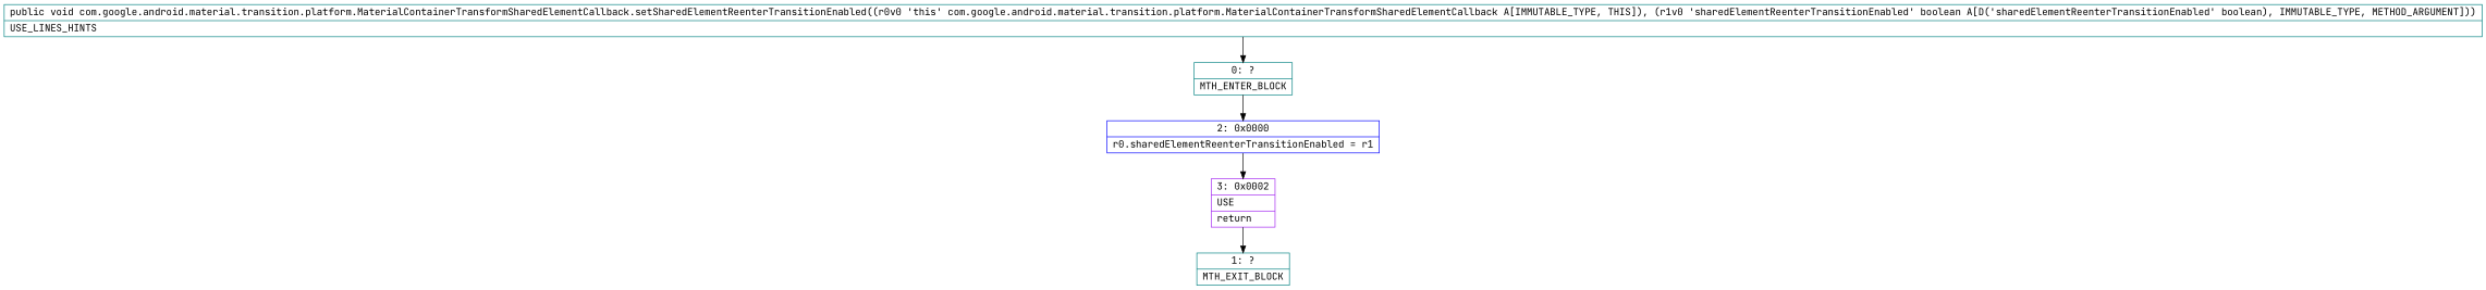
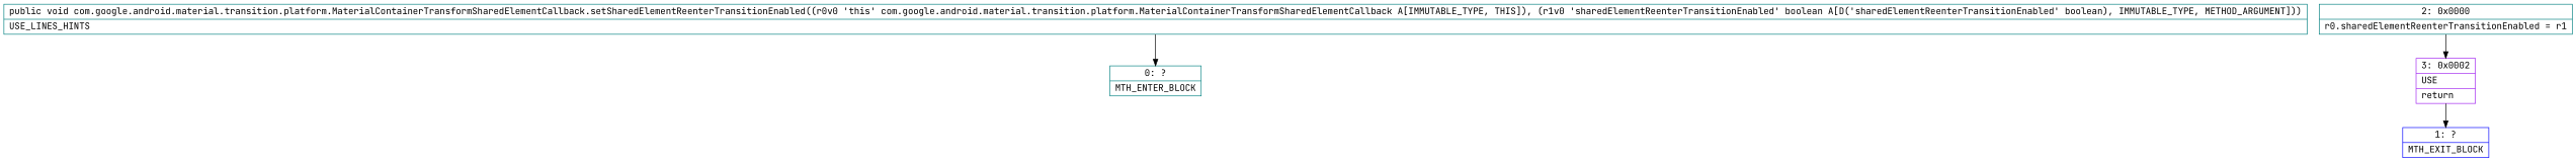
  digraph {
    fontname="JetBrains Mono"
    node [color=teal fontname="JetBrains Mono" shape=record]
    edge [fontname="JetBrains Mono"]
    n1 [label="{0\:\ ?|MTH_ENTER_BLOCK\l}"]
-   n2 [color=blue label="{2\:\ 0x0000|r0.sharedElementReenterTransitionEnabled = r1\l}"]
+   n2 [label="{2\:\ 0x0000|r0.sharedElementReenterTransitionEnabled = r1\l}"]
    n3 [color=purple label="{3\:\ 0x0002|USE\l|return\l}"]
-   n4 [label="{1\:\ ?|MTH_EXIT_BLOCK\l}"]
+   n4 [color=blue label="{1\:\ ?|MTH_EXIT_BLOCK\l}"]
    n5 [label="{public void com.google.android.material.transition.platform.MaterialContainerTransformSharedElementCallback.setSharedElementReenterTransitionEnabled((r0v0 'this' com.google.android.material.transition.platform.MaterialContainerTransformSharedElementCallback A[IMMUTABLE_TYPE, THIS]), (r1v0 'sharedElementReenterTransitionEnabled' boolean A[D('sharedElementReenterTransitionEnabled' boolean), IMMUTABLE_TYPE, METHOD_ARGUMENT]))  | USE_LINES_HINTS\l}"]
-   n1 -> n2
    n2 -> n3
    n3 -> n4
    n5 -> n1
  }
